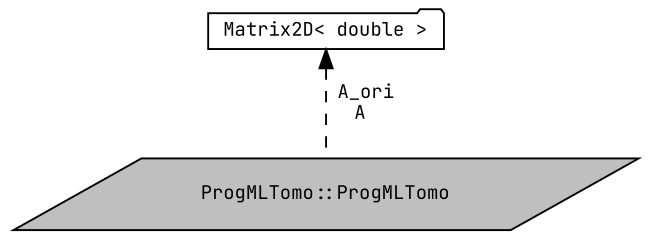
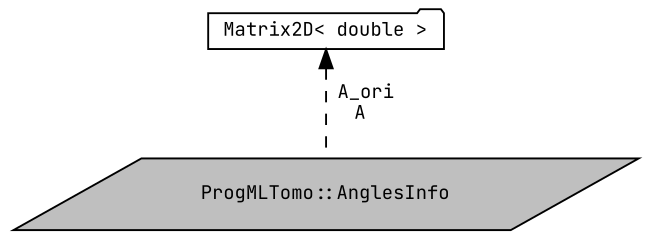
  digraph {
    fontname="JetBrains Mono"
    node [color=black fontname="JetBrains Mono" fontsize=10 style=filled]
-   n1 [fillcolor=grey75 fontcolor=black height=0.2 label="ProgMLTomo::ProgMLTomo" shape=parallelogram width=0.4]
+   n1 [fillcolor=grey75 fontcolor=black height=0.2 label="ProgMLTomo::AnglesInfo" shape=parallelogram width=0.4]
    n2 [fillcolor=white height=0.2 label="Matrix2D\< double \>" shape=folder width=0.4]
    n2 -> n1 [color=black dir=back fontname="JetBrains Mono" fontsize=10 label=" A_ori\nA" labelfontname=Helvetica labelfontsize=10 style=dashed]
  }
